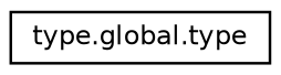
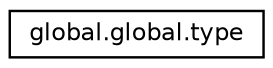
  digraph {
    rankdir=TB
-   n1 [color=black fillcolor=white fontname=Helvetica fontsize=10 height=0.2 label="type.global.type" shape=record style=filled width=0.4]
+   n1 [color=black fillcolor=white fontname=Helvetica fontsize=10 height=0.2 label="global.global.type" shape=record style=filled width=0.4]
  }
